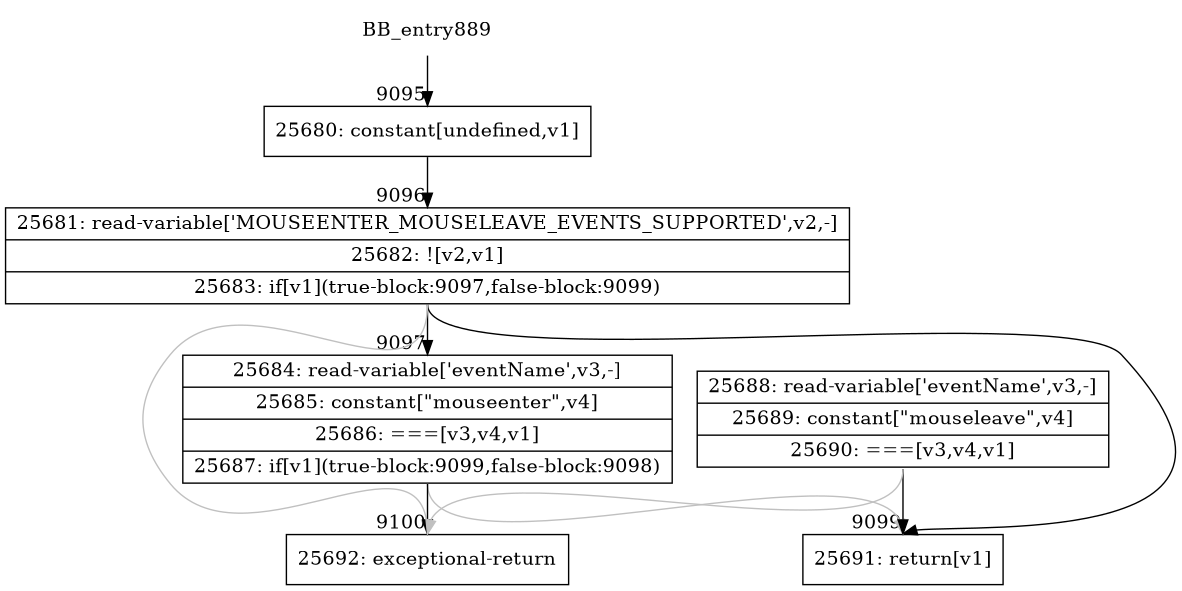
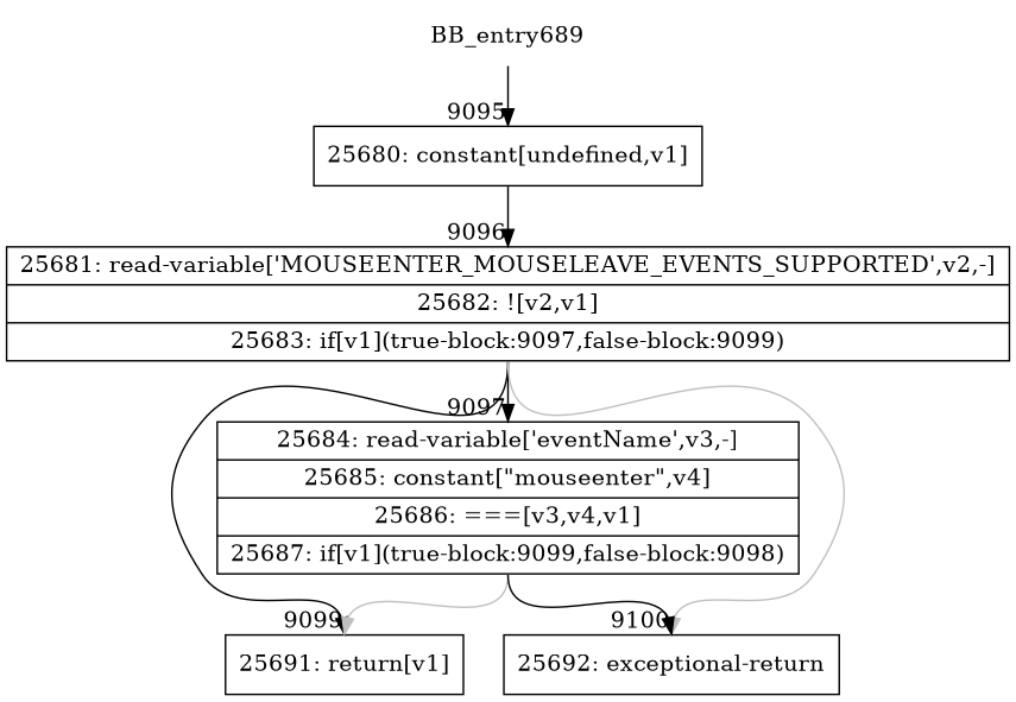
  digraph {
    rankdir=TD
    node [shape=record]
    edge [headport=n tailport=s]
-   BB_entry689 [shape=none label=BB_entry889]
+   BB_entry689 [shape=none]
    n2 [label="{25680: constant[undefined,v1]}"]
    n3 [label="{25681: read-variable['MOUSEENTER_MOUSELEAVE_EVENTS_SUPPORTED',v2,-]|25682: ![v2,v1]|25683: if[v1](true-block:9097,false-block:9099)}"]
    n4 [label="{25691: return[v1]}"]
    n5 [label="{25684: read-variable['eventName',v3,-]|25685: constant[\"mouseenter\",v4]|25686: ===[v3,v4,v1]|25687: if[v1](true-block:9099,false-block:9098)}"]
    n6 [label="{25692: exceptional-return}"]
-   n7 [label="{25688: read-variable['eventName',v3,-]|25689: constant[\"mouseleave\",v4]|25690: ===[v3,v4,v1]}"]
    BB_entry689 -> n2 [headlabel="    9095"]
    n2 -> n3 [headlabel="      9096"]
    n3 -> n4 [headlabel="      9099"]
    n3 -> n5 [headlabel="      9097"]
    n3 -> n6 [color=gray headlabel="      9100"]
    n5 -> n4 [color=gray]
    n5 -> n6 [color=black]
-   n7 -> n4
-   n7 -> n6 [color=gray]
  }
